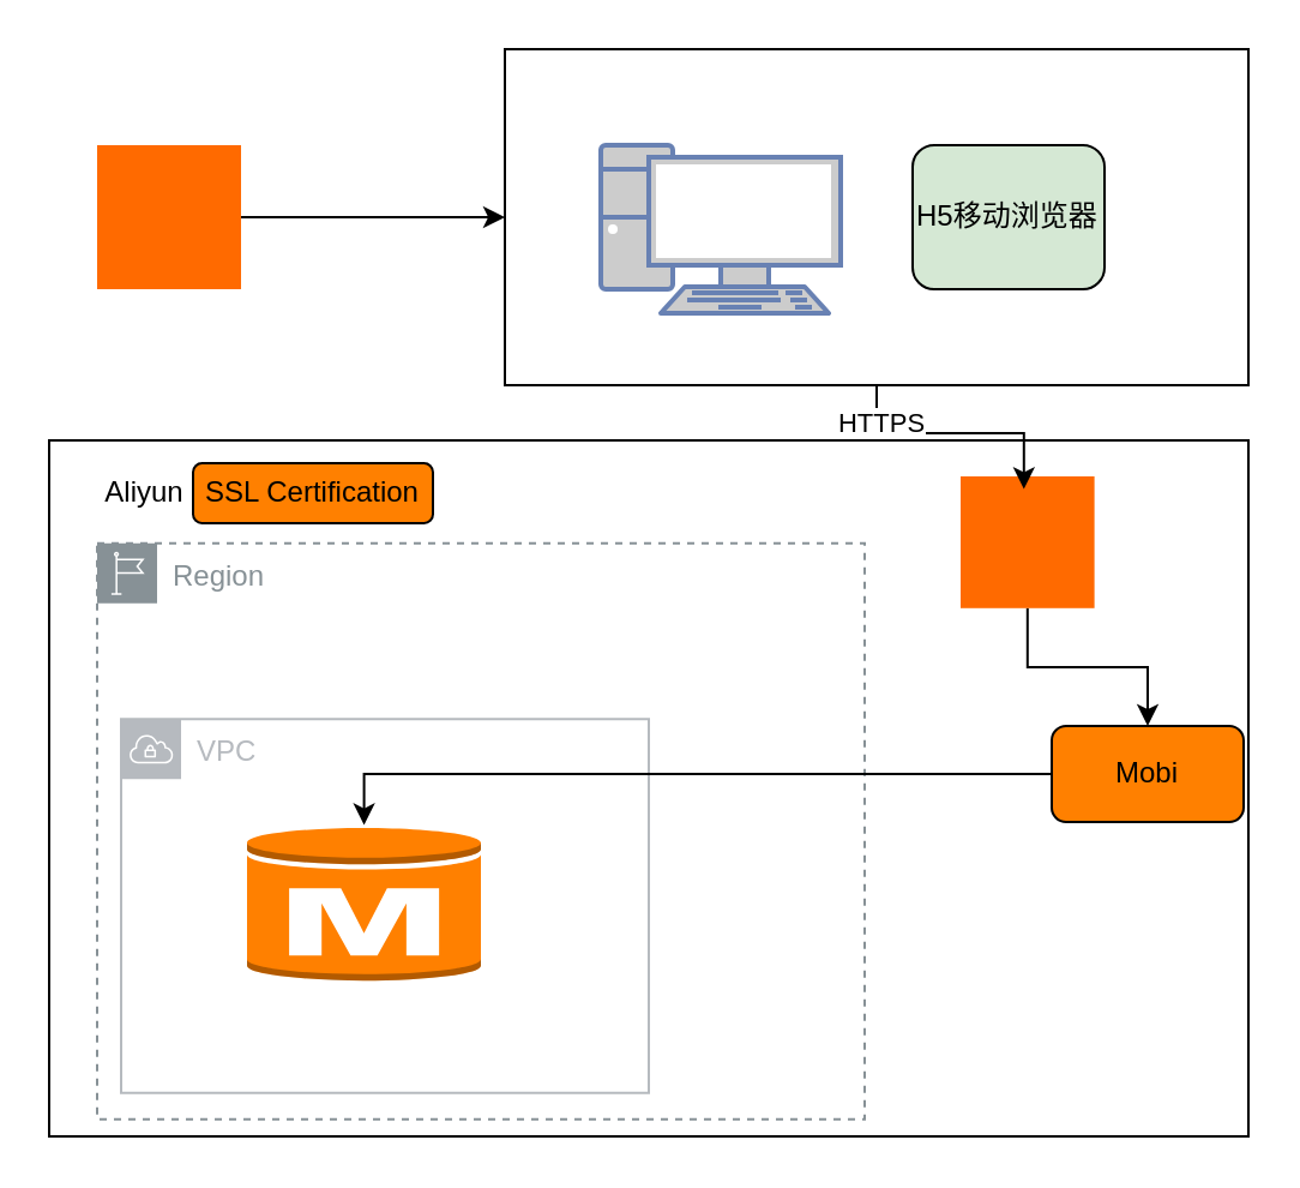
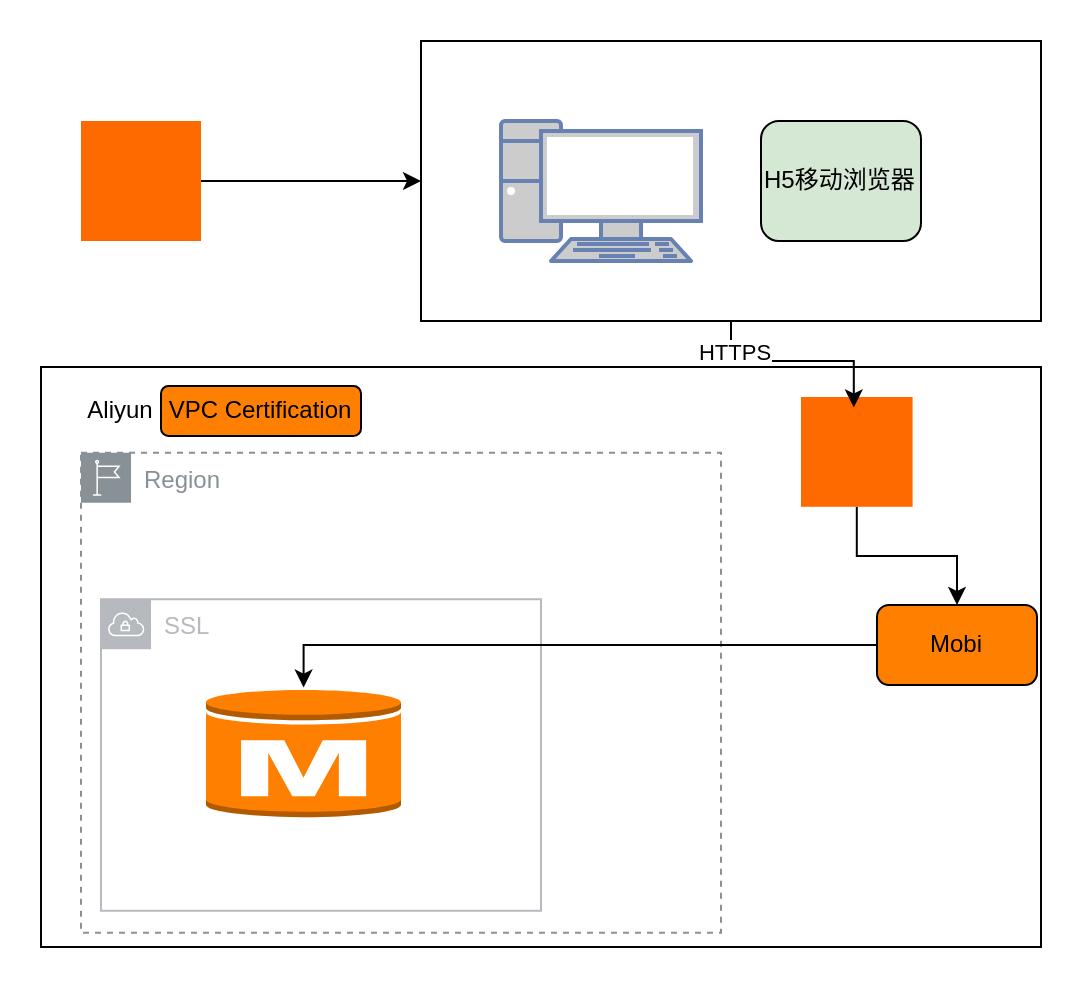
  <mxCell id="0" />
  <mxCell id="1" parent="0" />
  <mxCell id="2" value="" style="rounded=0;whiteSpace=wrap;html=1;" parent="1" vertex="1"><mxGeometry x="20" y="183" width="500" height="290" as="geometry" /></mxCell>
  <mxCell id="3" style="edgeStyle=orthogonalEdgeStyle;rounded=0;orthogonalLoop=1;jettySize=auto;html=1;" parent="1" source="4" target="5" edge="1"><mxGeometry relative="1" as="geometry" /></mxCell>
  <mxCell id="4" value="" style="points=[];aspect=fixed;html=1;align=center;shadow=0;dashed=0;fillColor=#FF6A00;strokeColor=none;shape=mxgraph.alibaba_cloud.user;" parent="1" vertex="1"><mxGeometry x="40" y="60" width="60" height="60" as="geometry" /></mxCell>
  <mxCell id="5" value="浏览器" style="rounded=0;whiteSpace=wrap;html=1;textOpacity=0;align=right;labelPosition=left;verticalLabelPosition=top;verticalAlign=bottom;" parent="1" vertex="1"><mxGeometry x="210" y="20" width="310" height="140" as="geometry" /></mxCell>
  <mxCell id="6" value="" style="fontColor=#0066CC;verticalAlign=top;verticalLabelPosition=bottom;labelPosition=center;align=center;html=1;outlineConnect=0;fillColor=#CCCCCC;strokeColor=#6881B3;gradientColor=none;gradientDirection=north;strokeWidth=2;shape=mxgraph.networks.pc;" parent="1" vertex="1"><mxGeometry x="250" y="60" width="100" height="70" as="geometry" /></mxCell>
  <mxCell id="7" value="H5移动浏览器" style="rounded=1;whiteSpace=wrap;html=1;align=left;fillColor=#d5e8d4;" parent="1" vertex="1"><mxGeometry x="380" y="60" width="80" height="60" as="geometry" /></mxCell>
  <mxCell id="8" value="Region" style="sketch=0;outlineConnect=0;gradientColor=none;html=1;whiteSpace=wrap;fontSize=12;fontStyle=0;shape=mxgraph.aws4.group;grIcon=mxgraph.aws4.group_region;strokeColor=#879196;fillColor=none;verticalAlign=top;align=left;spacingLeft=30;fontColor=#879196;dashed=1;" vertex="1" parent="1"><mxGeometry x="40" y="225.85" width="320" height="240" as="geometry" /></mxCell>
  <mxCell id="9" style="edgeStyle=orthogonalEdgeStyle;rounded=0;orthogonalLoop=1;jettySize=auto;html=1;entryX=0.5;entryY=0;entryDx=0;entryDy=0;" edge="1" parent="1" source="10" target="14"><mxGeometry relative="1" as="geometry" /></mxCell>
  <mxCell id="10" value="" style="points=[];aspect=fixed;html=1;align=center;shadow=0;dashed=0;fillColor=#FF6A00;strokeColor=none;shape=mxgraph.alibaba_cloud.dns_domain_name_system;" parent="1" vertex="1"><mxGeometry x="400" y="198" width="55.8" height="54.9" as="geometry" /></mxCell>
- <mxCell id="11" value="VPC" style="sketch=0;outlineConnect=0;gradientColor=none;html=1;whiteSpace=wrap;fontSize=12;fontStyle=0;shape=mxgraph.aws4.group;grIcon=mxgraph.aws4.group_vpc;strokeColor=#B6BABF;fillColor=none;verticalAlign=top;align=left;spacingLeft=30;fontColor=#B6BABF;dashed=0;" parent="1" vertex="1"><mxGeometry x="50" y="299.08" width="220" height="155.85" as="geometry" /></mxCell>
+ <mxCell id="11" value="SSL" style="sketch=0;outlineConnect=0;gradientColor=none;html=1;whiteSpace=wrap;fontSize=12;fontStyle=0;shape=mxgraph.aws4.group;grIcon=mxgraph.aws4.group_vpc;strokeColor=#B6BABF;fillColor=none;verticalAlign=top;align=left;spacingLeft=30;fontColor=#B6BABF;dashed=0;" parent="1" vertex="1"><mxGeometry x="50" y="299.08" width="220" height="155.85" as="geometry" /></mxCell>
  <mxCell id="12" value="" style="outlineConnect=0;dashed=0;verticalLabelPosition=bottom;verticalAlign=top;align=center;html=1;shape=mxgraph.aws3.rds_db_instance;fillColor=#FF8000;gradientColor=none;" parent="1" vertex="1"><mxGeometry x="102.5" y="343.3" width="97.5" height="66" as="geometry" /></mxCell>
  <mxCell id="13" style="edgeStyle=orthogonalEdgeStyle;rounded=0;orthogonalLoop=1;jettySize=auto;html=1;" edge="1" parent="1" source="14" target="12"><mxGeometry relative="1" as="geometry" /></mxCell>
  <mxCell id="14" value="Mobi" style="rounded=1;whiteSpace=wrap;html=1;fillColor=light-dark(#FF8000,var(--ge-dark-color, #121212));" parent="1" vertex="1"><mxGeometry x="438" y="302" width="80" height="40" as="geometry" /></mxCell>
  <mxCell id="15" value="Aliyun" style="text;html=1;align=center;verticalAlign=middle;whiteSpace=wrap;rounded=0;" vertex="1" parent="1"><mxGeometry x="30" y="190" width="60" height="30" as="geometry" /></mxCell>
  <mxCell id="16" style="edgeStyle=orthogonalEdgeStyle;rounded=0;orthogonalLoop=1;jettySize=auto;html=1;entryX=0.473;entryY=0.095;entryDx=0;entryDy=0;entryPerimeter=0;" edge="1" parent="1" source="5" target="10"><mxGeometry relative="1" as="geometry" /></mxCell>
  <mxCell id="17" value="HTTPS" style="edgeLabel;html=1;align=center;verticalAlign=middle;resizable=0;points=[];" vertex="1" connectable="0" parent="16"><mxGeometry x="-0.713" y="1" relative="1" as="geometry"><mxPoint as="offset" /></mxGeometry></mxCell>
- <mxCell id="18" value="SSL Certification" style="rounded=1;whiteSpace=wrap;html=1;fillColor=light-dark(#FF8000,var(--ge-dark-color, #121212));" vertex="1" parent="1"><mxGeometry x="80" y="192.5" width="100" height="25" as="geometry" /></mxCell>
+ <mxCell id="18" value="VPC Certification" style="rounded=1;whiteSpace=wrap;html=1;fillColor=light-dark(#FF8000,var(--ge-dark-color, #121212));" vertex="1" parent="1"><mxGeometry x="80" y="192.5" width="100" height="25" as="geometry" /></mxCell>
